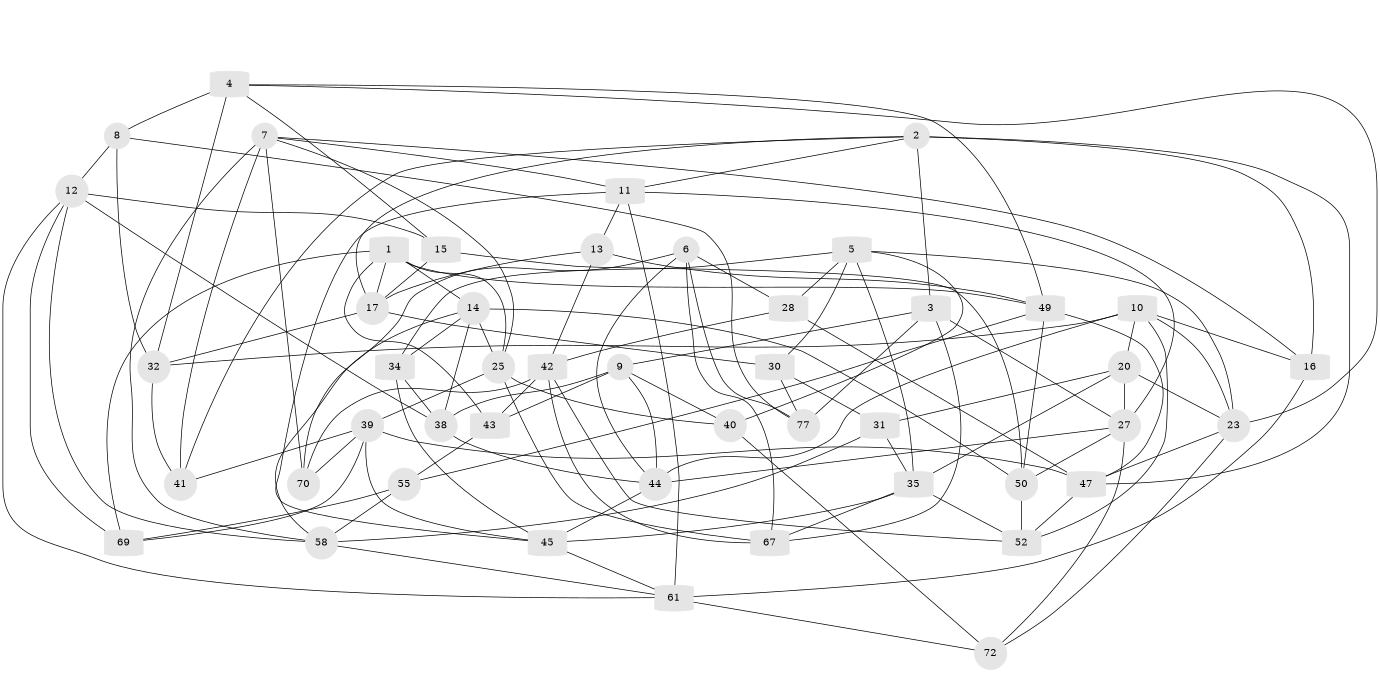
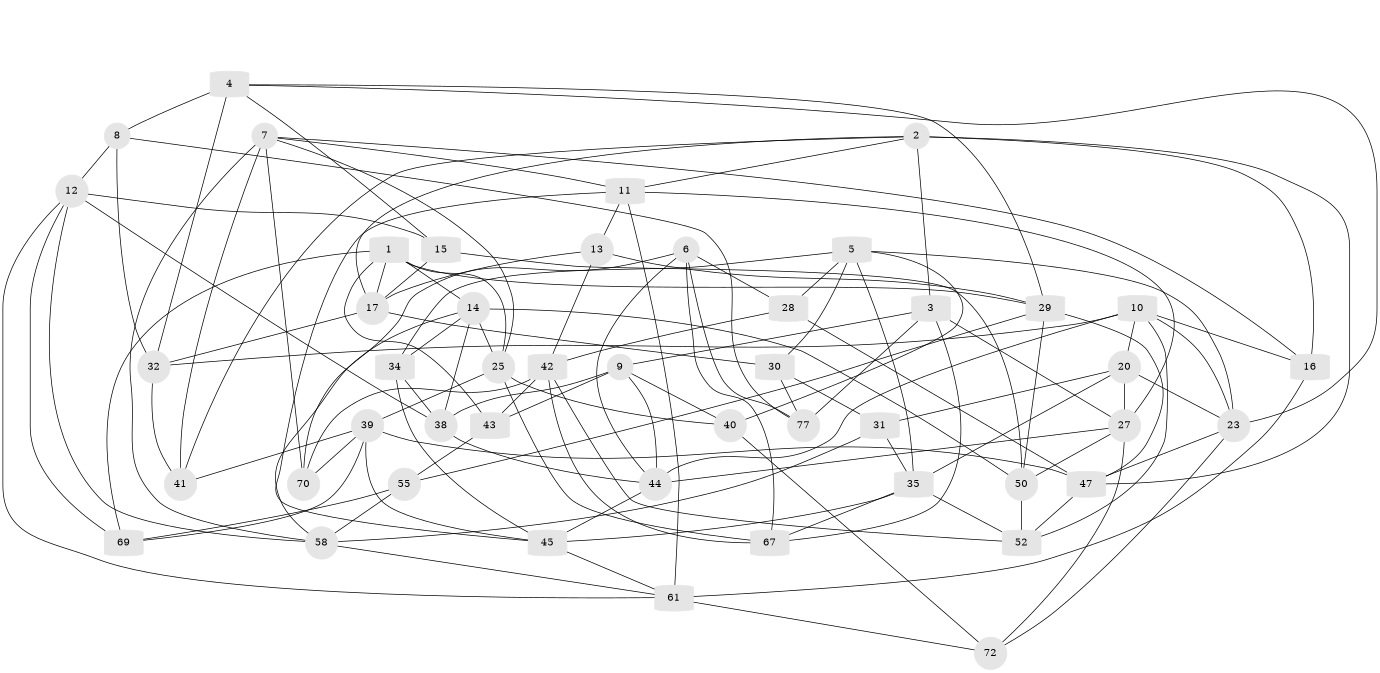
  graph {
    node [color=gray90 shape=circle style=filled]
    1 [shape=cylinder super="+24"]
    14 [super="+63"]
    17 [super="+46"]
    25 [super="+60"]
-   29 [shape=cylinder super="+37" label=49]
+   29 [shape=cylinder super="+37"]
    43 [shape=cylinder]
    69 [shape=cylinder]
    34 [shape=cylinder]
    58 [super="+62"]
    38 [super="+49"]
    50 [super="+73"]
    32 [super="+36"]
    30 [shape=cylinder]
    67 [shape=cylinder super="+71"]
    40
    39 [super="+68"]
    47 [shape=cylinder super="+79"]
    55
    2 [super="+19"]
    3 [shape=cylinder super="+65"]
    11 [shape=cylinder super="+64"]
    16 [shape=cylinder]
    41
    9 [super="+66"]
    27 [super="+75"]
    77
    13
    45 [shape=cylinder super="+54"]
    61 [shape=cylinder super="+76"]
    52 [shape=cylinder super="+57"]
    44 [super="+74"]
    72
    4 [shape=cylinder super="+56"]
    8 [super="+18"]
    15 [shape=cylinder]
    23 [super="+33"]
    12 [super="+78"]
    5 [shape=cylinder super="+21"]
    28 [shape=cylinder]
    35 [shape=cylinder super="+48"]
    42 [shape=cylinder super="+59"]
    31 [shape=cylinder]
    6 [super="+51"]
    70
    20 [super="+53"]
    7 [super="+22"]
    10 [shape=cylinder super="+26"]
    1 -- 14
    1 -- 17
    1 -- 25
    1 -- 29
    1 -- 43
    1 -- 69
    14 -- 25
    14 -- 34
    14 -- 58
    14 -- 38
    14 -- 50
    17 -- 32
    17 -- 30
    25 -- 67
    25 -- 40
    25 -- 39
    29 -- 50
    29 -- 47
    29 -- 55
    43 -- 55
    34 -- 38
    34 -- 45
    58 -- 61
    38 -- 44
    50 -- 52 [weight=2]
    32 -- 41
    30 -- 77
    30 -- 31
    40 -- 72
    39 -- 69
    39 -- 47
    39 -- 41
    39 -- 45
    39 -- 70
    47 -- 52
    55 -- 69
    55 -- 58
    2 -- 17
    2 -- 47
    2 -- 3
    2 -- 11
    2 -- 16
    2 -- 41
    3 -- 67 [weight=2]
    3 -- 9
    3 -- 27
    3 -- 77
    11 -- 27
    11 -- 13
    11 -- 45
    11 -- 61
    16 -- 61
    9 -- 43
    9 -- 38 [weight=2]
    9 -- 40
    9 -- 44
    27 -- 50
    27 -- 44
    27 -- 72
    13 -- 17
    13 -- 29
    13 -- 42
    45 -- 61
    61 -- 72
    44 -- 45
    4 -- 29
    4 -- 32
    4 -- 8 [weight=2]
    4 -- 15
    4 -- 23
    8 -- 32 [weight=2]
    8 -- 77
    8 -- 12
    15 -- 17
    15 -- 50
    23 -- 47
    23 -- 72
    12 -- 69
    12 -- 58
    12 -- 38
    12 -- 61
    12 -- 15
    5 -- 34
    5 -- 30
    5 -- 40
    5 -- 23
    5 -- 28
    5 -- 35
    28 -- 47
    28 -- 42
    35 -- 67
    35 -- 45
    35 -- 52
    42 -- 43
    42 -- 67
    42 -- 52
    42 -- 70
    31 -- 58
    31 -- 35
    6 -- 67
    6 -- 77
    6 -- 44
    6 -- 28
    6 -- 70
    20 -- 27
    20 -- 23
    20 -- 35
    20 -- 31
    7 -- 25
    7 -- 58
    7 -- 11
    7 -- 16
    7 -- 41
    7 -- 70
    10 -- 32
    10 -- 16
    10 -- 52
    10 -- 44
    10 -- 23
    10 -- 20
  }
